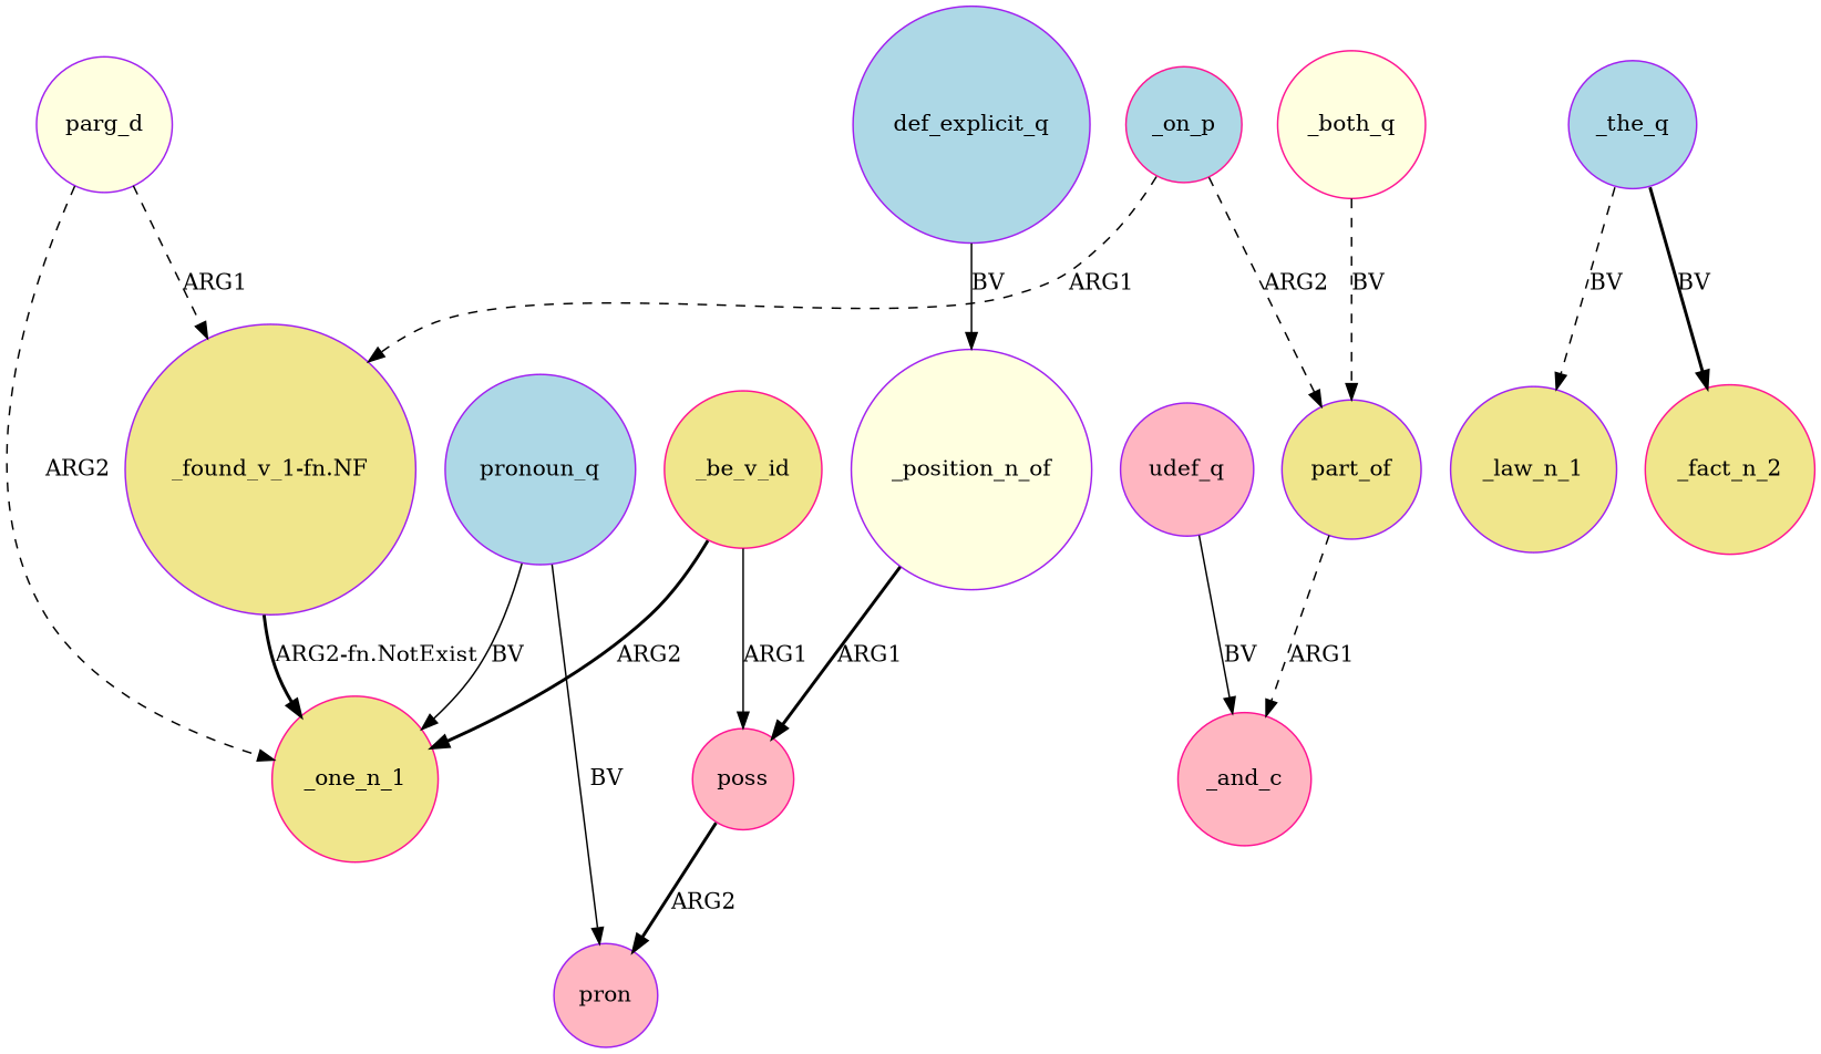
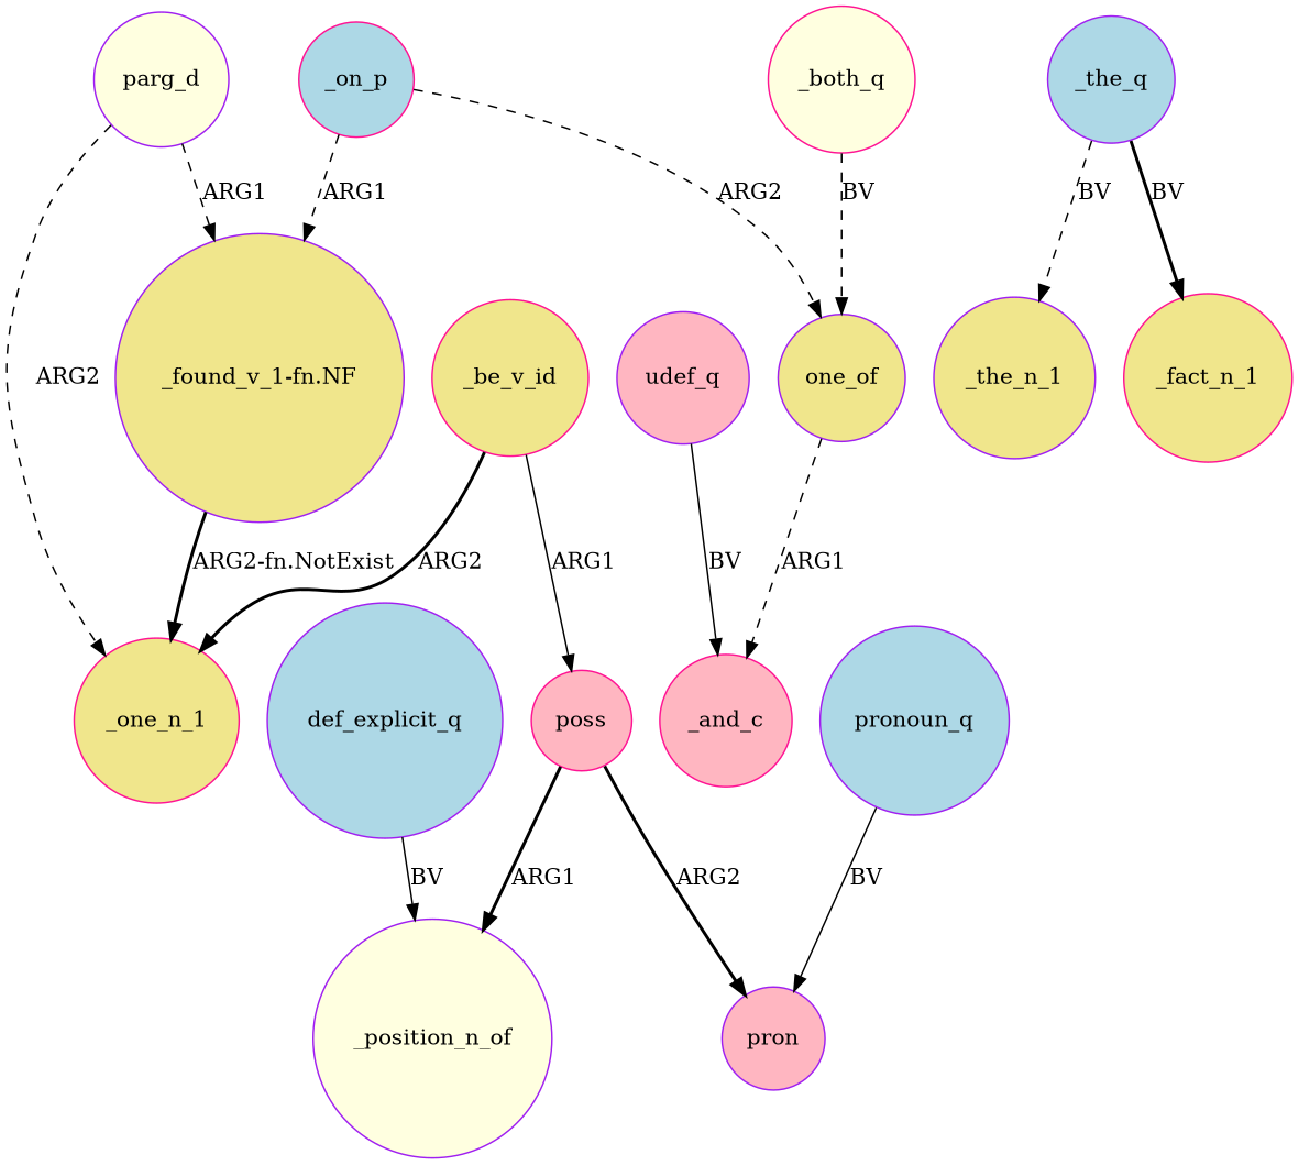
  digraph {
    node [color=purple fillcolor=khaki shape=circle style=filled]
    edge [style=dashed]
    parg_d [fillcolor=lightyellow]
    _one_n_1 [color=deeppink]
    "_found_v_1-fn.NF"
    poss [color=deeppink fillcolor=lightpink]
    _position_n_of [fillcolor=lightyellow]
    pron [fillcolor=lightpink]
    _on_p [color=deeppink fillcolor=lightblue]
-   part_of
+   part_of [label=one_of]
    _and_c [color=deeppink fillcolor=lightpink]
    _be_v_id [color=deeppink]
    udef_q [fillcolor=lightpink]
    def_explicit_q [fillcolor=lightblue]
    _both_q [color=deeppink fillcolor=lightyellow]
    _the_q [fillcolor=lightblue]
-   _law_n_1
-   _fact_n_1 [color=deeppink label=_fact_n_2]
+   _law_n_1 [label=_the_n_1]
+   _fact_n_1 [color=deeppink]
    pronoun_q [fillcolor=lightblue]
    parg_d -> _one_n_1 [label=ARG2]
    parg_d -> "_found_v_1-fn.NF" [label=ARG1]
    "_found_v_1-fn.NF" -> _one_n_1 [label="ARG2-fn.NotExist" style=bold]
-   _position_n_of -> poss [label=ARG1 style=bold]
+   poss -> _position_n_of [label=ARG1 style=bold]
    poss -> pron [label=ARG2 style=bold]
    _on_p -> "_found_v_1-fn.NF" [label=ARG1]
    _on_p -> part_of [label=ARG2]
    part_of -> _and_c [label=ARG1]
    _be_v_id -> _one_n_1 [label=ARG2 style=bold]
    _be_v_id -> poss [label=ARG1 style=solid]
    udef_q -> _and_c [label=BV style=solid]
    def_explicit_q -> _position_n_of [label=BV style=solid]
    _both_q -> part_of [label=BV]
    _the_q -> _law_n_1 [label=BV]
    _the_q -> _fact_n_1 [label=BV style=bold]
-   pronoun_q -> _one_n_1 [label=BV style=solid]
    pronoun_q -> pron [label=BV style=solid]
  }
